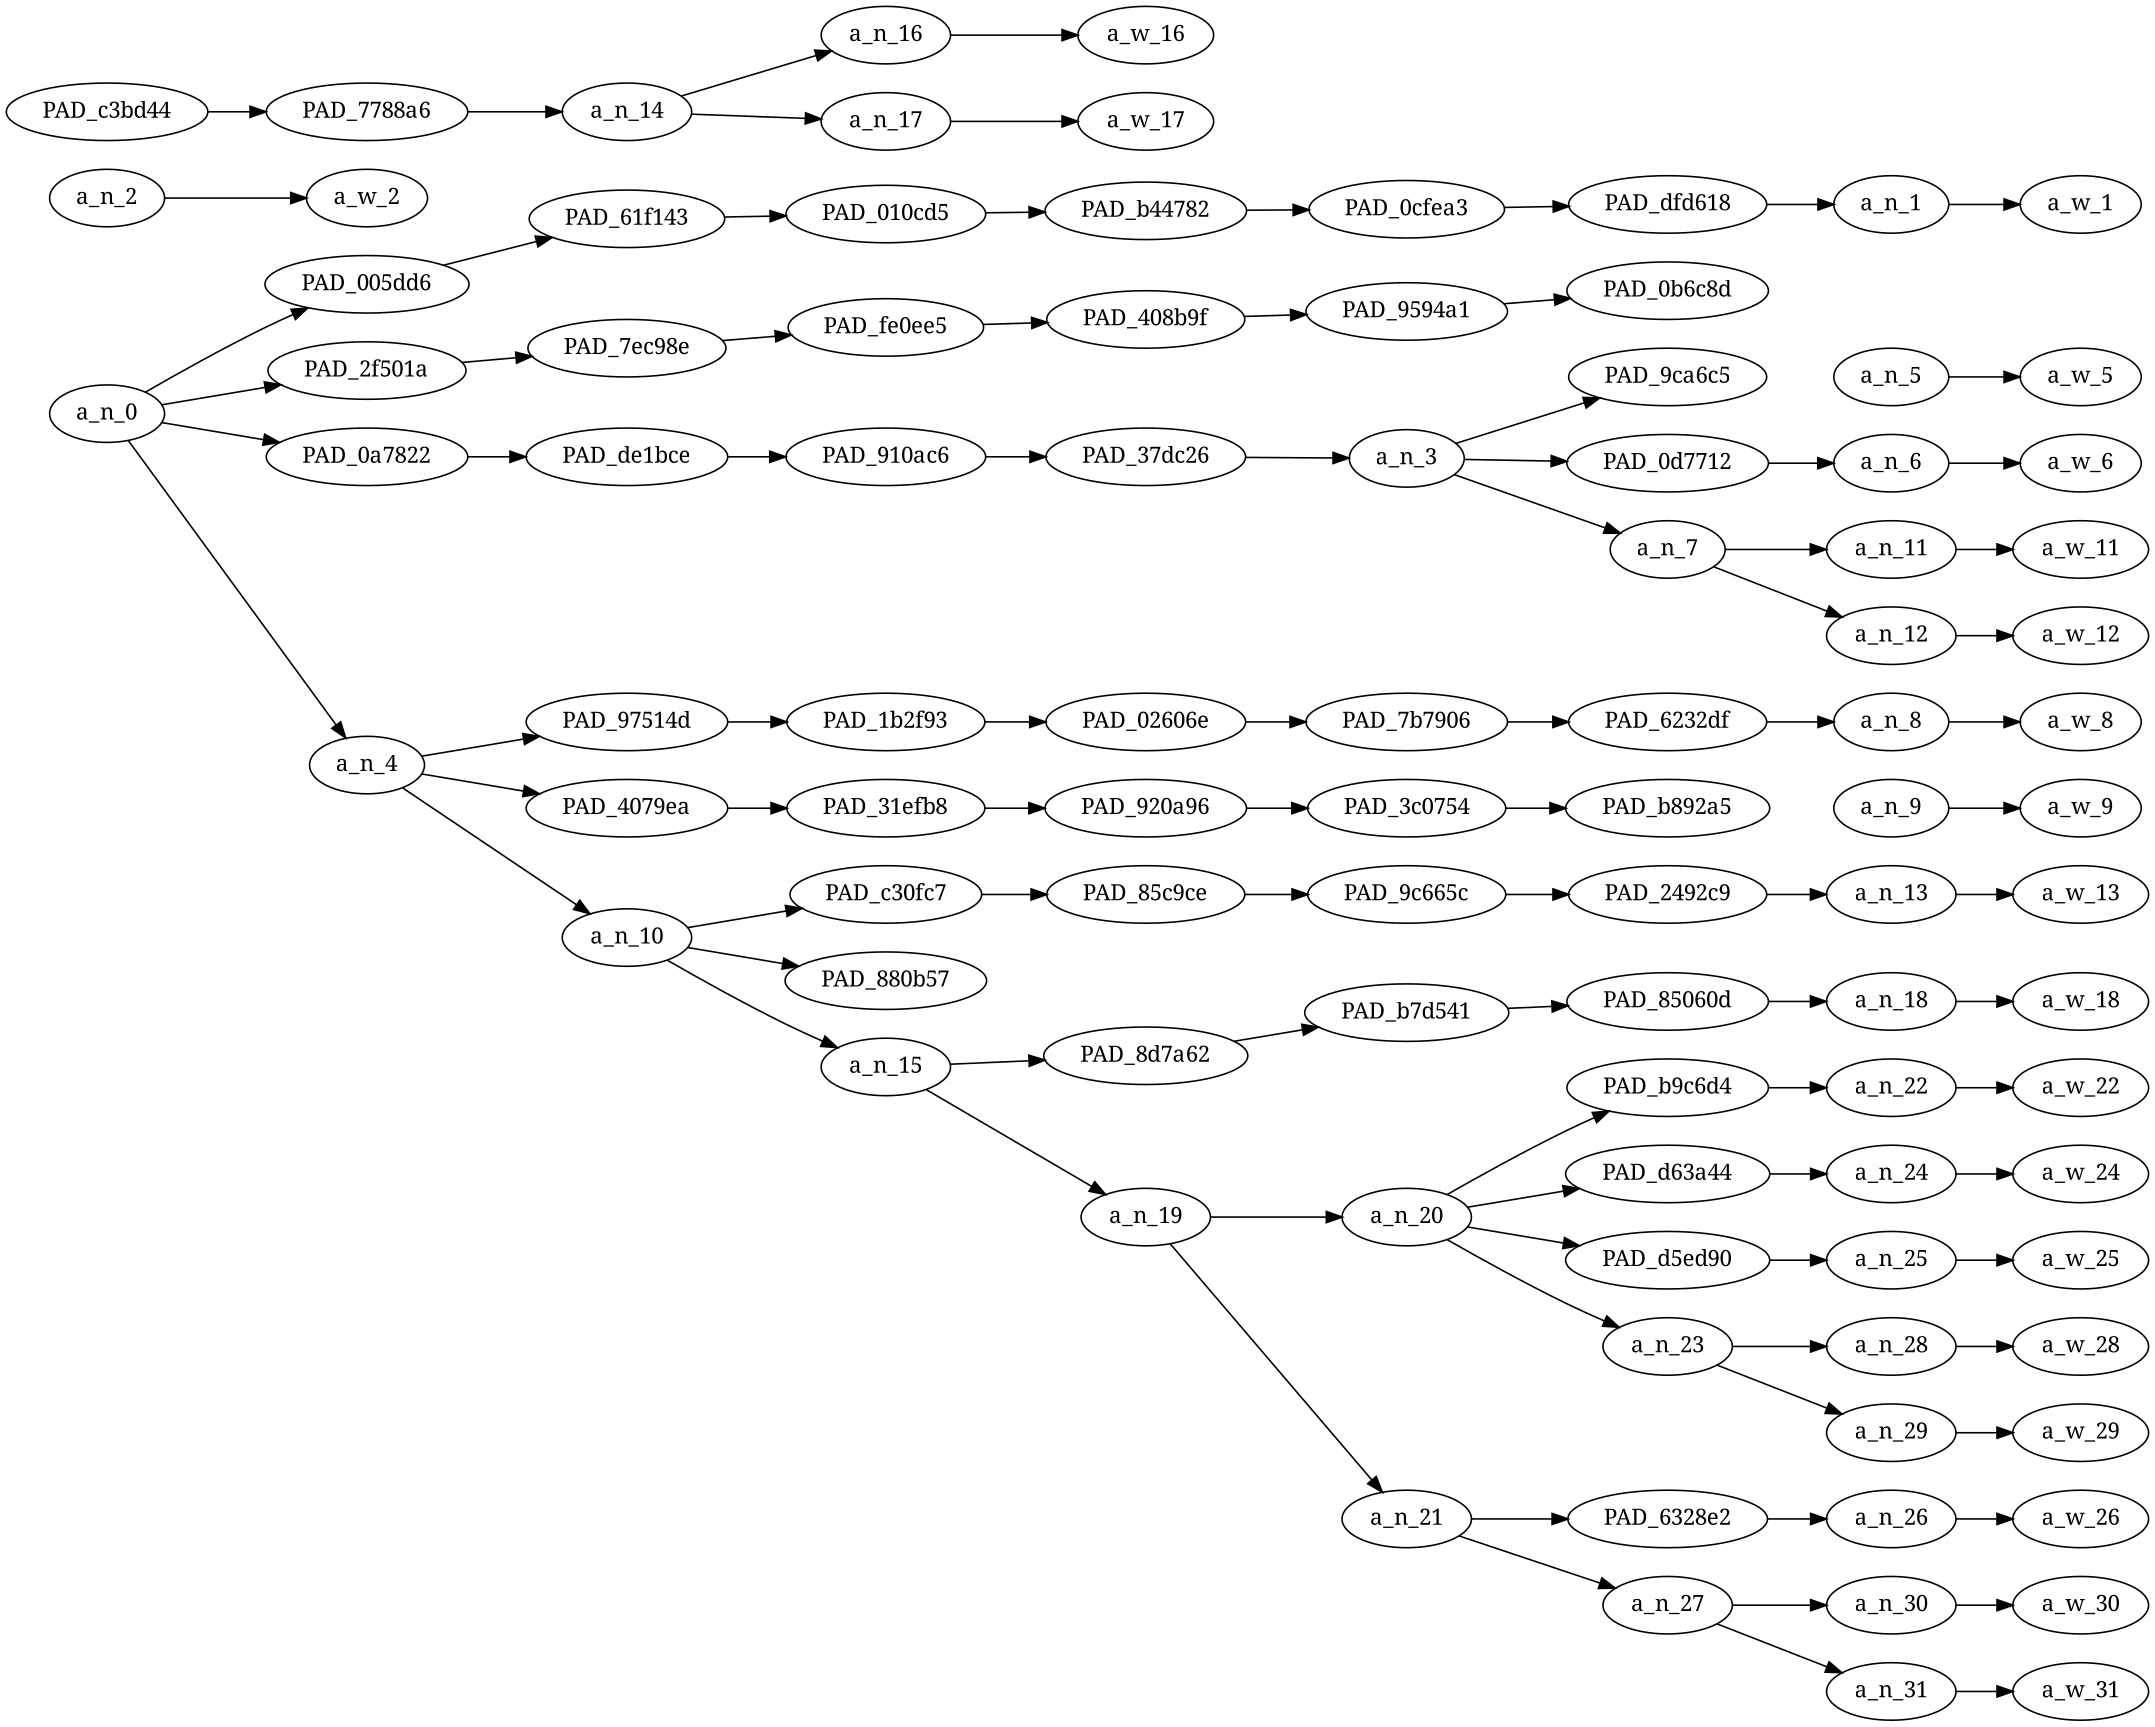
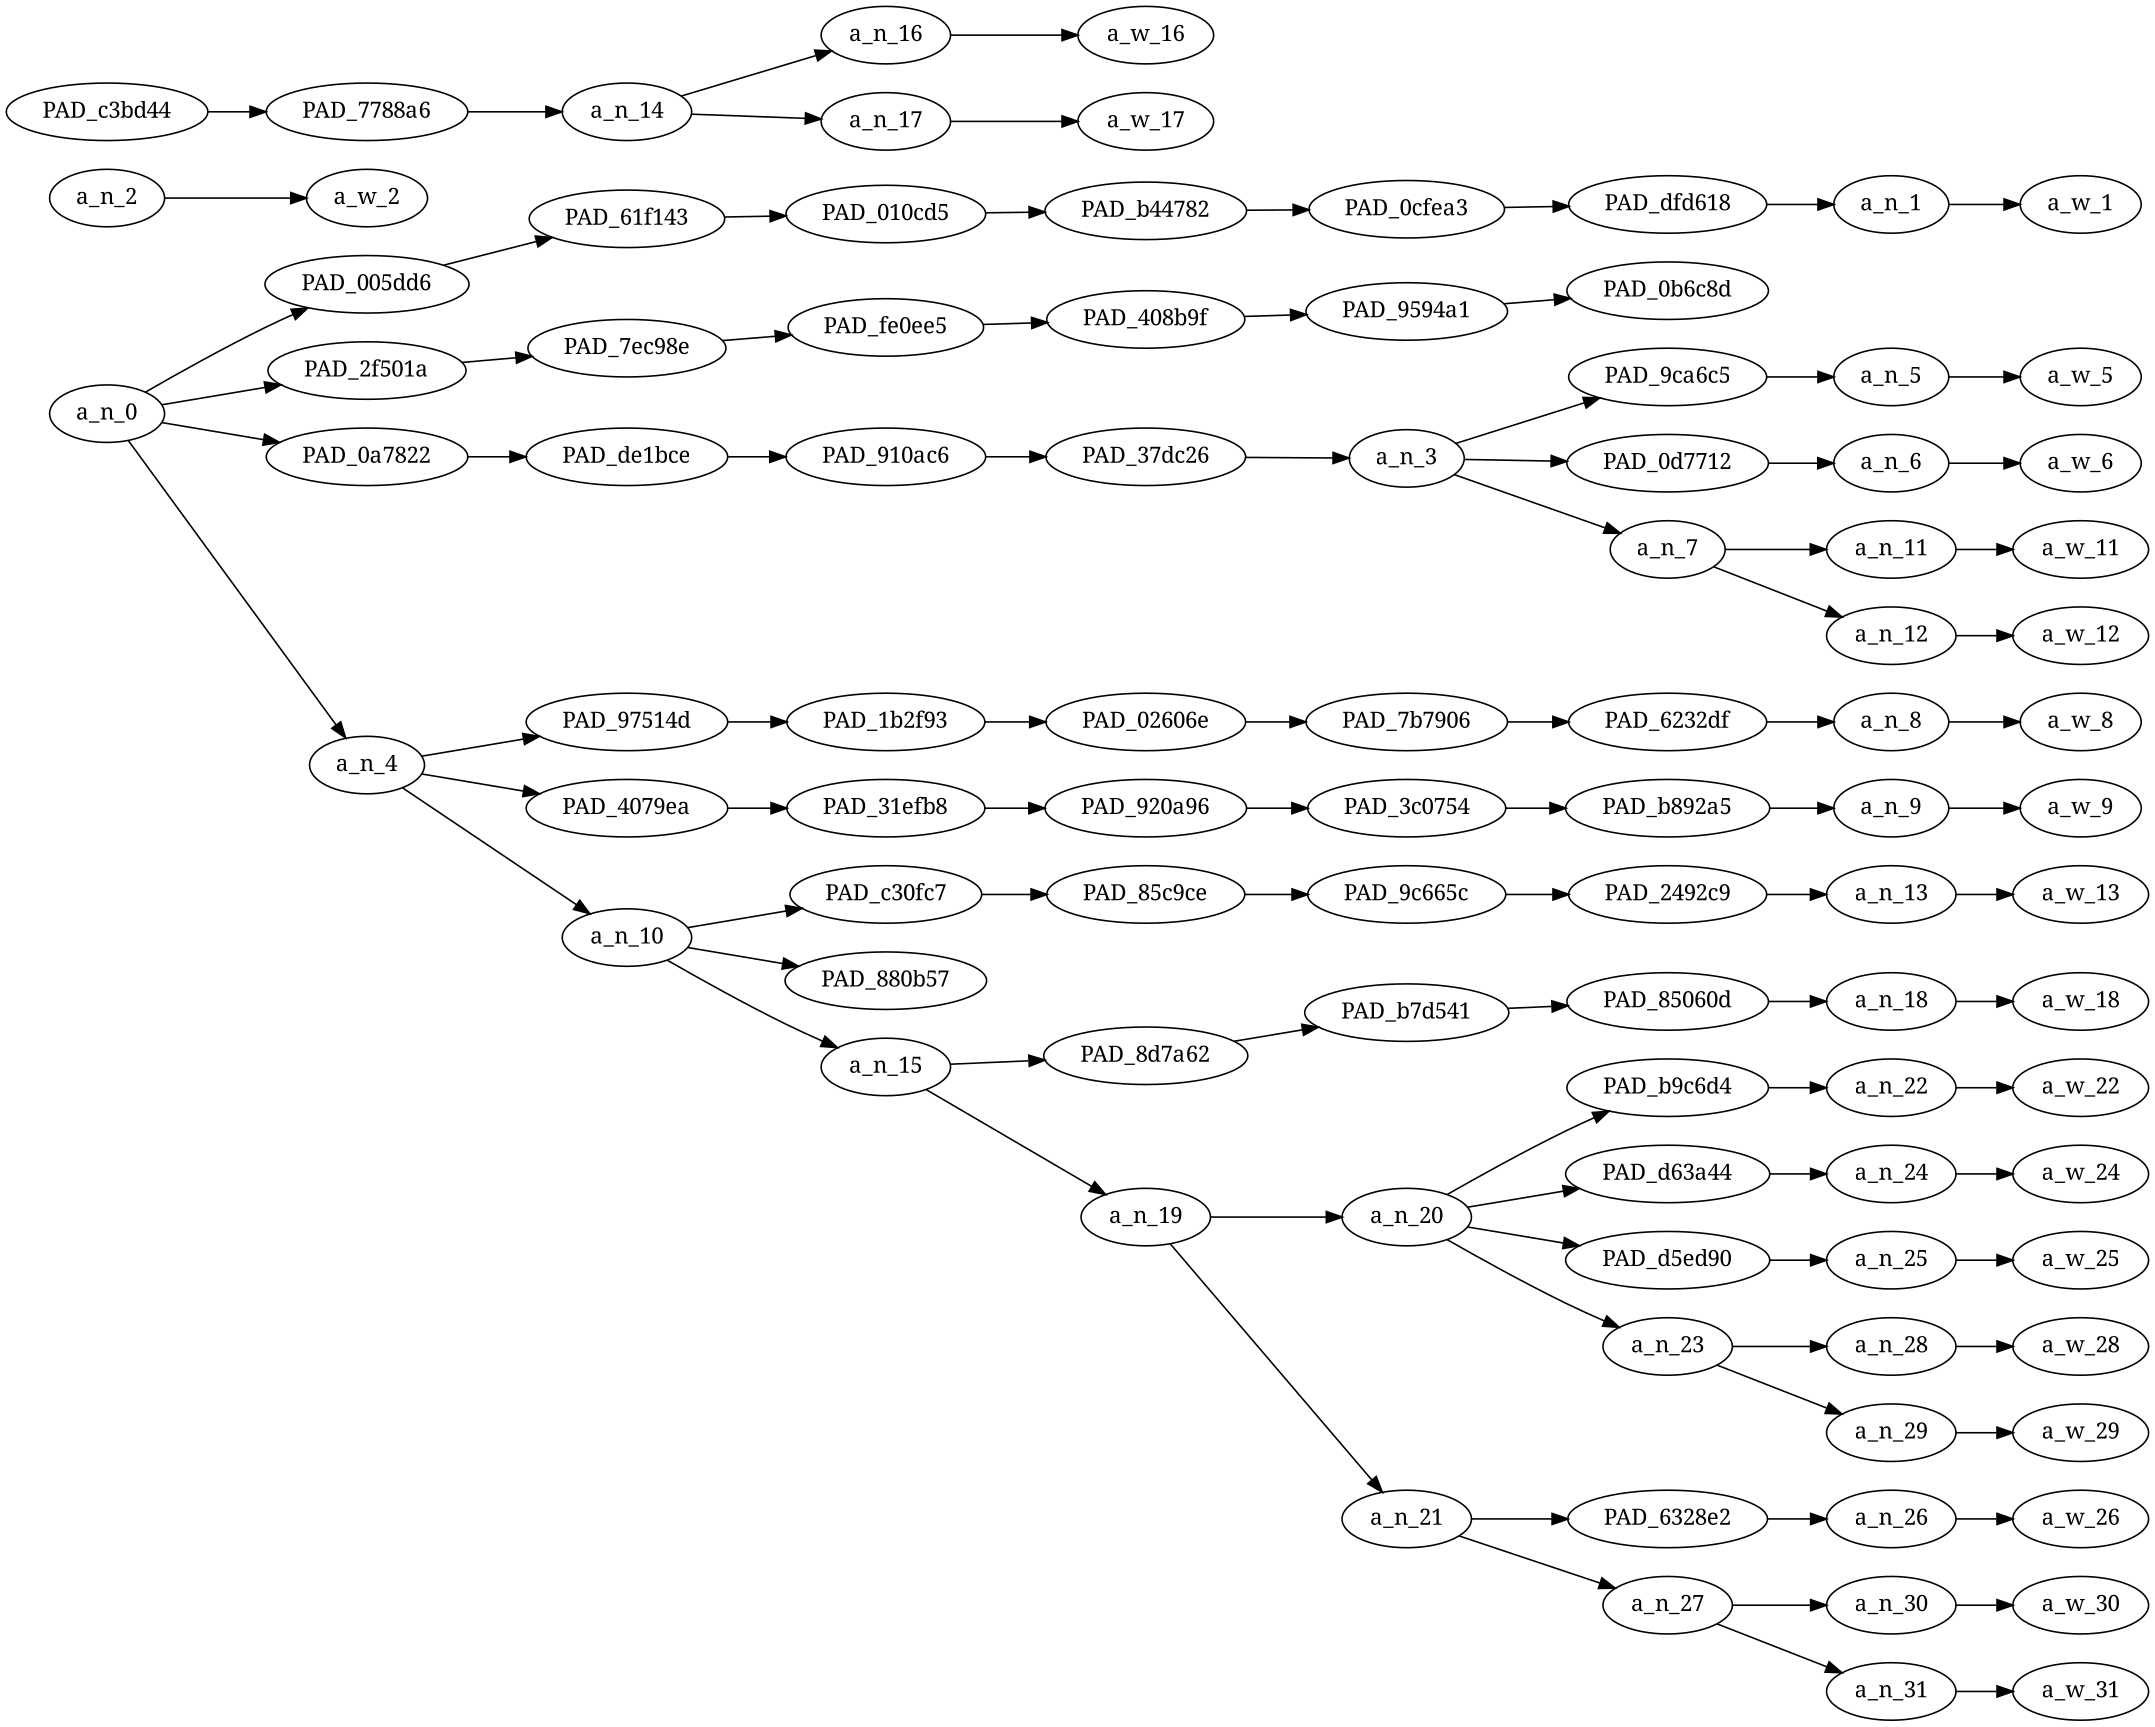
  strict digraph {
    fontname="Noto Serif"
    rankdir=LR
    node [div_dir=1 fontname="Noto Serif" index=0 level=1 text_span="[0]" value=0.03732424]
    edge [fontname="Noto Serif"]
    a_n_0 [level=8 text_span="[0, 1, 2, 3, 4, 5, 6, 7, 8, 9, 10, 11, 12, 13, 14, 15, 16, 17, 18, 19]" value=1.00000002]
    PAD_005dd6 [level=7]
    PAD_2f501a [index=1 level=7 text_span="[1]" value=0.03813490]
    PAD_0a7822 [index=2 level=7 text_span="[2, 3, 4, 5]" value=0.10627806]
    a_n_4 [index=3 level=7 text_span="[6, 7, 8, 9, 10, 11, 12, 13, 14, 15, 16, 17, 18, 19]" value=0.81768080]
    PAD_61f143 [level=6]
    PAD_7ec98e [index=1 level=6 text_span="[1]" value=0.03813490]
    PAD_de1bce [index=2 level=6 text_span="[2, 3, 4, 5]" value=0.10627806]
    PAD_97514d [index=3 level=6 text_span="[6]" value=0.02101853]
    PAD_4079ea [index=4 level=6 text_span="[7]" value=0.02046449]
    a_n_10 [index=5 level=6 text_span="[8, 9, 10, 11, 12, 13, 14, 15, 16, 17, 18, 19]" value=0.77566779]
    PAD_010cd5 [level=5]
    PAD_fe0ee5 [index=1 level=5 text_span="[1]" value=0.03813490]
    PAD_910ac6 [index=2 level=5 text_span="[2, 3, 4, 5]" value=0.10627806]
    PAD_1b2f93 [index=3 level=5 text_span="[6]" value=0.02101853]
    PAD_31efb8 [index=4 level=5 text_span="[7]" value=0.02046449]
    PAD_c30fc7 [div_dir=-1 index=5 level=5 text_span="[8]" value=0.03153587]
    PAD_880b57 [index=6 level=5 text_span="[9, 10]" value=0.05068349]
    a_n_15 [index=7 level=5 text_span="[11, 12, 13, 14, 15, 16, 17, 18, 19]" value=0.69294370]
    PAD_b44782 [level=4]
    PAD_0cfea3 [level=3]
    PAD_dfd618 [level=2]
    a_n_1
    a_w_1 [div_dir=0 level=0 value=yes]
    PAD_408b9f [index=1 level=4 text_span="[1]" value=0.03813490]
    PAD_9594a1 [index=1 level=3 text_span="[1]" value=0.03813490]
    PAD_0b6c8d [index=1 level=2 text_span="[1]" value=0.03813490]
    a_n_2 [index=1 text_span="[1]" value=0.03813490]
    a_w_2 [div_dir=0 index=1 level=0 text_span="[1]" value=everybody]
    PAD_37dc26 [index=2 level=4 text_span="[2, 3, 4, 5]" value=0.10627806]
    a_n_3 [index=2 level=3 text_span="[2, 3, 4, 5]" value=0.10627806]
    PAD_9ca6c5 [index=2 level=2 text_span="[2]" value=0.03037166]
    PAD_0d7712 [index=3 level=2 text_span="[3]" value=0.02889612]
    a_n_7 [index=4 level=2 text_span="[4, 5]" value=0.04685337]
    a_n_5 [index=2 text_span="[2]" value=0.03037166]
    a_n_6 [index=3 text_span="[3]" value=0.02889612]
    a_n_11 [index=4 text_span="[4]" value=0.02435073]
    a_n_12 [index=5 text_span="[5]" value=0.02237674]
    a_w_5 [div_dir=0 index=2 level=0 text_span="[2]" value=ask]
    a_w_6 [div_dir=0 index=3 level=0 text_span="[3]" value=yourself]
    a_w_11 [div_dir=0 index=4 level=0 text_span="[4]" value=right]
    a_w_12 [div_dir=0 index=5 level=0 text_span="[5]" value=now]
    PAD_02606e [index=3 level=4 text_span="[6]" value=0.02101853]
    PAD_920a96 [index=4 level=4 text_span="[7]" value=0.02046449]
    PAD_85c9ce [div_dir=-1 index=5 level=4 text_span="[8]" value=0.03153587]
    PAD_8d7a62 [index=7 level=4 text_span="[11]" value=0.03058845]
    a_n_19 [index=8 level=4 text_span="[12, 13, 14, 15, 16, 17, 18, 19]" value=0.66185519]
    PAD_7b7906 [index=3 level=3 text_span="[6]" value=0.02101853]
    PAD_6232df [index=5 level=2 text_span="[6]" value=0.02101853]
    a_n_8 [index=6 text_span="[6]" value=0.02101853]
    a_w_8 [div_dir=0 index=6 level=0 text_span="[6]" value=would]
    PAD_3c0754 [index=4 level=3 text_span="[7]" value=0.02046449]
    PAD_b892a5 [index=6 level=2 text_span="[7]" value=0.02046449]
    a_n_9 [index=7 text_span="[7]" value=0.02046449]
    a_w_9 [div_dir=0 index=7 level=0 text_span="[7]" value=you]
    PAD_9c665c [div_dir=-1 index=5 level=3 text_span="[8]" value=0.03153587]
    PAD_c3bd44 [index=6 level=4 text_span="[9, 10]" value=0.05068349]
    PAD_7788a6 [index=6 level=3 text_span="[9, 10]" value=0.05068349]
    PAD_b7d541 [index=7 level=3 text_span="[11]" value=0.03058845]
    a_n_20 [index=8 level=3 text_span="[12, 13, 14, 15, 16]" value=0.47344698]
    a_n_21 [index=9 level=3 text_span="[17, 18, 19]" value=0.18791018]
    PAD_2492c9 [div_dir=-1 index=7 level=2 text_span="[8]" value=0.03153587]
    a_n_13 [div_dir=-1 index=8 text_span="[8]" value=0.03153587]
    a_w_13 [div_dir=0 index=8 level=0 text_span="[8]" value=ruin]
    a_n_14 [index=8 level=2 text_span="[9, 10]" value=0.05068349]
    a_n_16 [index=9 text_span="[9]" value=0.02361357]
    a_n_17 [index=10 text_span="[10]" value=0.02687919]
    a_w_16 [div_dir=0 index=9 level=0 text_span="[9]" value=your]
    a_w_17 [div_dir=0 index=10 level=0 text_span="[10]" value=life]
    PAD_85060d [index=9 level=2 text_span="[11]" value=0.03058845]
    PAD_b9c6d4 [index=10 level=2 text_span="[12]" value=0.03999500]
    PAD_d63a44 [div_dir=-1 index=12 level=2 text_span="[15]" value=0.10123176]
    PAD_d5ed90 [index=13 level=2 text_span="[16]" value=0.08076866]
    a_n_23 [index=11 level=2 text_span="[13, 14]" value=0.25097500]
    PAD_6328e2 [div_dir=-1 index=14 level=2 text_span="[17]" value=0.03678495]
    a_n_27 [index=15 level=2 text_span="[18, 19]" value=0.15094292]
    a_n_18 [index=11 text_span="[11]" value=0.03058845]
    a_w_18 [div_dir=0 index=11 level=0 text_span="[11]" value=with]
    a_n_22 [index=12 text_span="[12]" value=0.03999500]
    a_n_24 [div_dir=-1 index=15 text_span="[15]" value=0.10123176]
    a_n_25 [index=16 text_span="[16]" value=0.08076866]
    a_n_28 [index=13 text_span="[13]" value=0.10258621]
    a_n_29 [index=14 text_span="[14]" value=0.14783477]
    a_n_26 [div_dir=-1 index=17 text_span="[17]" value=0.03678495]
    a_n_30 [index=18 text_span="[18]" value=0.09338385]
    a_n_31 [index=19 text_span="[19]" value=0.05720381]
    a_w_22 [div_dir=0 index=12 level=0 text_span="[12]" value=a]
    a_w_24 [div_dir=0 index=15 level=0 text_span="[15]" value=ricky]
    a_w_25 [div_dir=0 index=16 level=0 text_span="[16]" value=vaughn]
    a_w_28 [div_dir=0 index=13 level=0 text_span="[13]" value=bull]
    a_w_29 [div_dir=0 index=14 level=0 text_span="[14]" value=dyke]
    a_w_26 [div_dir=0 index=17 level=0 text_span="[17]" value=with1]
    a_w_30 [div_dir=0 index=18 level=0 text_span="[18]" value=tits]
    a_w_31 [div_dir=0 index=19 level=0 text_span="[19]" value="<user>"]
    a_n_0 -> PAD_005dd6
    a_n_0 -> PAD_2f501a
    a_n_0 -> PAD_0a7822
    a_n_0 -> a_n_4
    PAD_005dd6 -> PAD_61f143
    PAD_2f501a -> PAD_7ec98e
    PAD_0a7822 -> PAD_de1bce
    a_n_4 -> PAD_97514d
    a_n_4 -> PAD_4079ea
    a_n_4 -> a_n_10
    PAD_61f143 -> PAD_010cd5
    PAD_7ec98e -> PAD_fe0ee5
    PAD_de1bce -> PAD_910ac6
    PAD_97514d -> PAD_1b2f93
    PAD_4079ea -> PAD_31efb8
    a_n_10 -> PAD_c30fc7
    a_n_10 -> PAD_880b57
    a_n_10 -> a_n_15
    PAD_010cd5 -> PAD_b44782
    PAD_fe0ee5 -> PAD_408b9f
    PAD_910ac6 -> PAD_37dc26
    PAD_1b2f93 -> PAD_02606e
    PAD_31efb8 -> PAD_920a96
    PAD_c30fc7 -> PAD_85c9ce
    a_n_15 -> PAD_8d7a62
    a_n_15 -> a_n_19
    PAD_b44782 -> PAD_0cfea3
    PAD_0cfea3 -> PAD_dfd618
    PAD_dfd618 -> a_n_1
    a_n_1 -> a_w_1
    PAD_408b9f -> PAD_9594a1
    PAD_9594a1 -> PAD_0b6c8d
    a_n_2 -> a_w_2
    PAD_37dc26 -> a_n_3
    a_n_3 -> PAD_9ca6c5
    a_n_3 -> PAD_0d7712
    a_n_3 -> a_n_7
+   PAD_9ca6c5 -> a_n_5
    PAD_0d7712 -> a_n_6
    a_n_7 -> a_n_11
    a_n_7 -> a_n_12
    a_n_5 -> a_w_5
    a_n_6 -> a_w_6
    a_n_11 -> a_w_11
    a_n_12 -> a_w_12
    PAD_02606e -> PAD_7b7906
    PAD_920a96 -> PAD_3c0754
    PAD_85c9ce -> PAD_9c665c
    PAD_8d7a62 -> PAD_b7d541
    a_n_19 -> a_n_20
    a_n_19 -> a_n_21
    PAD_7b7906 -> PAD_6232df
    PAD_6232df -> a_n_8
    a_n_8 -> a_w_8
    PAD_3c0754 -> PAD_b892a5
+   PAD_b892a5 -> a_n_9
    a_n_9 -> a_w_9
    PAD_9c665c -> PAD_2492c9
    PAD_c3bd44 -> PAD_7788a6
    PAD_7788a6 -> a_n_14
    PAD_b7d541 -> PAD_85060d
    a_n_20 -> PAD_b9c6d4
    a_n_20 -> PAD_d63a44
    a_n_20 -> PAD_d5ed90
    a_n_20 -> a_n_23
    a_n_21 -> PAD_6328e2
    a_n_21 -> a_n_27
    PAD_2492c9 -> a_n_13
    a_n_13 -> a_w_13
    a_n_14 -> a_n_16
    a_n_14 -> a_n_17
    a_n_16 -> a_w_16
    a_n_17 -> a_w_17
    PAD_85060d -> a_n_18
    PAD_b9c6d4 -> a_n_22
    PAD_d63a44 -> a_n_24
    PAD_d5ed90 -> a_n_25
    a_n_23 -> a_n_28
    a_n_23 -> a_n_29
    PAD_6328e2 -> a_n_26
    a_n_27 -> a_n_30
    a_n_27 -> a_n_31
    a_n_18 -> a_w_18
    a_n_22 -> a_w_22
    a_n_24 -> a_w_24
    a_n_25 -> a_w_25
    a_n_28 -> a_w_28
    a_n_29 -> a_w_29
    a_n_26 -> a_w_26
    a_n_30 -> a_w_30
    a_n_31 -> a_w_31
  }
